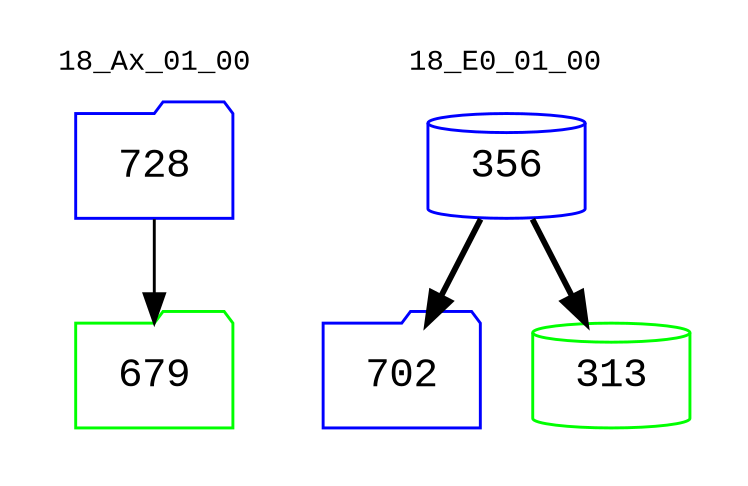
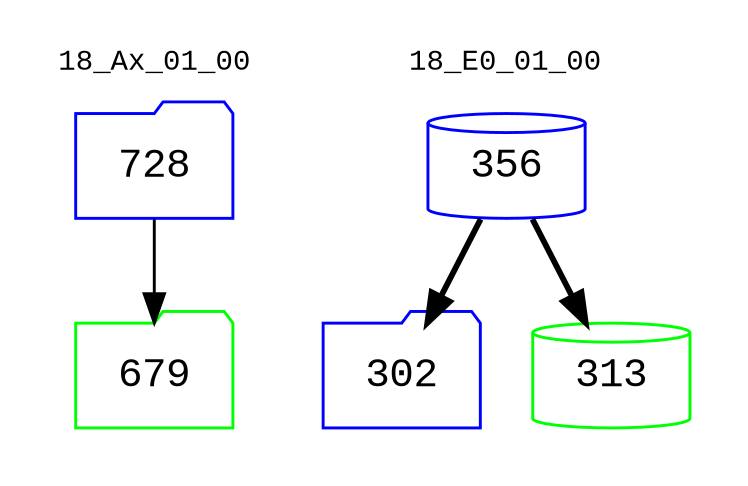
  digraph {
    fontname="Liberation Mono"
    node [color=blue fontname="Liberation Mono" shape=folder]
    edge [color=black fontname="Liberation Mono" style=bold]
    n1 [label=728]
    n2 [color=green label=679]
    n3 [label=356 shape=cylinder]
-   n4 [label=702]
+   n4 [label=302]
    n5 [color=green label=313 shape=cylinder]
    subgraph cluster_1 {
      color=white
      fontsize=10
      label="18_Ax_01_00"
      n1
      n2
    }
    subgraph cluster_2 {
      color=white
      fontsize=10
      label="18_E0_01_00"
      n3
      n4
      n5
    }
    n1 -> n2 [style=solid]
    n3 -> n4
    n3 -> n5
  }
